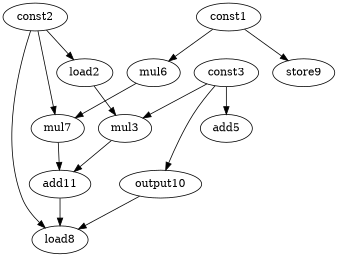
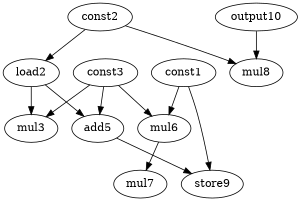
  digraph {
    node [opcode=mul]
    edge [operand=0]
    n1 [label=const2 opcode=const]
    load2 [opcode=load]
    mul7
-   mul8 [label=load8]
+   mul8
    n5 [label=mul3]
    add5 [opcode=add]
-   add11 [opcode=add]
    const1 [opcode=const]
    mul6
    store9 [opcode=store]
    const3 [opcode=const]
    output10 [opcode=output]
    n1 -> load2
-   n1 -> mul7
    n1 -> mul8
    load2 -> n5
-   mul7 -> add11
-   n5 -> add11 [operand=1]
-   add11 -> mul8 [operand=1]
+   load2 -> add5
+   add5 -> store9 [operand=1]
    const1 -> mul6
    const1 -> store9
    mul6 -> mul7 [operand=1]
    const3 -> n5 [operand=1]
    const3 -> add5 [operand=1]
-   const3 -> output10 [operand=1]
+   const3 -> mul6 [operand=1]
    output10 -> mul8
  }
